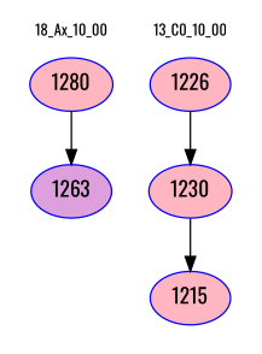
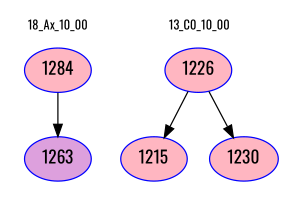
  digraph {
    fontname=Oswald
    node [color=blue fillcolor=lightpink fontname=Oswald style=filled]
    edge [color=black fontname=Oswald]
-   n1 [label=1280]
+   n1 [label=1284]
    n2 [fillcolor=plum label=1263]
    n3 [label=1226]
    n4 [label=1215]
    n5 [label=1230]
    subgraph cluster_1 {
      color=white
      fontsize=10
      label="18_Ax_10_00"
      n1
      n2
    }
    subgraph cluster_2 {
      color=white
      fontsize=10
      label="13_C0_10_00"
      n3
      n4
      n5
    }
    n1 -> n2
-   n5 -> n4
+   n3 -> n4
    n3 -> n5
  }
